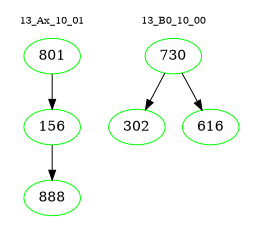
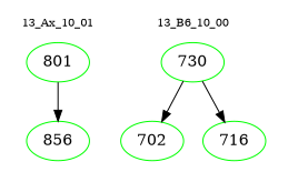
  digraph {
    node [color=green]
    edge [color=black]
    n1 [label=801]
-   n2 [label=156]
-   n3 [label=888]
+   n2 [label=856]
    n4 [label=730]
-   n5 [label=302]
-   n6 [label=616]
+   n5 [label=702]
+   n6 [label=716]
    subgraph cluster_1 {
      color=white
      fontsize=10
      label="13_Ax_10_01"
      n1
      n2
-     n3
    }
    subgraph cluster_2 {
      color=white
      fontsize=10
-     label="13_B0_10_00"
+     label="13_B6_10_00"
      n4
      n5
      n6
    }
    n1 -> n2
-   n2 -> n3
    n4 -> n5
    n4 -> n6
  }
